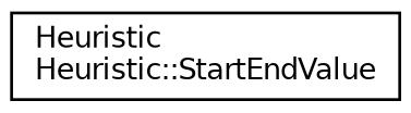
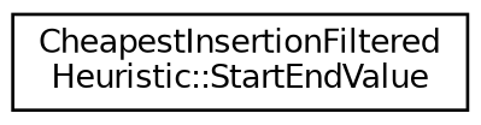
  digraph {
    rankdir=LR
-   n1 [color=black fillcolor=white fontname=Helvetica fontsize=10 height=0.2 label="Heuristic\lHeuristic::StartEndValue" shape=record style=filled width=0.4]
+   n1 [color=black fillcolor=white fontname=Helvetica fontsize=10 height=0.2 label="CheapestInsertionFiltered\lHeuristic::StartEndValue" shape=record style=filled width=0.4]
  }
